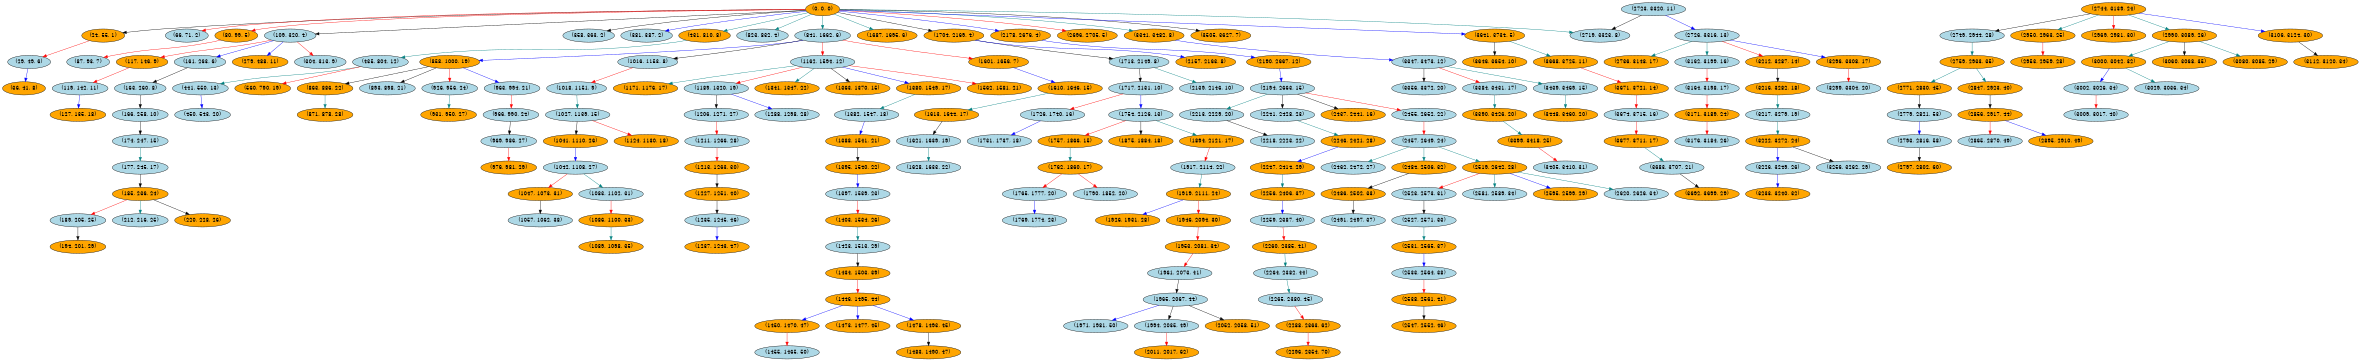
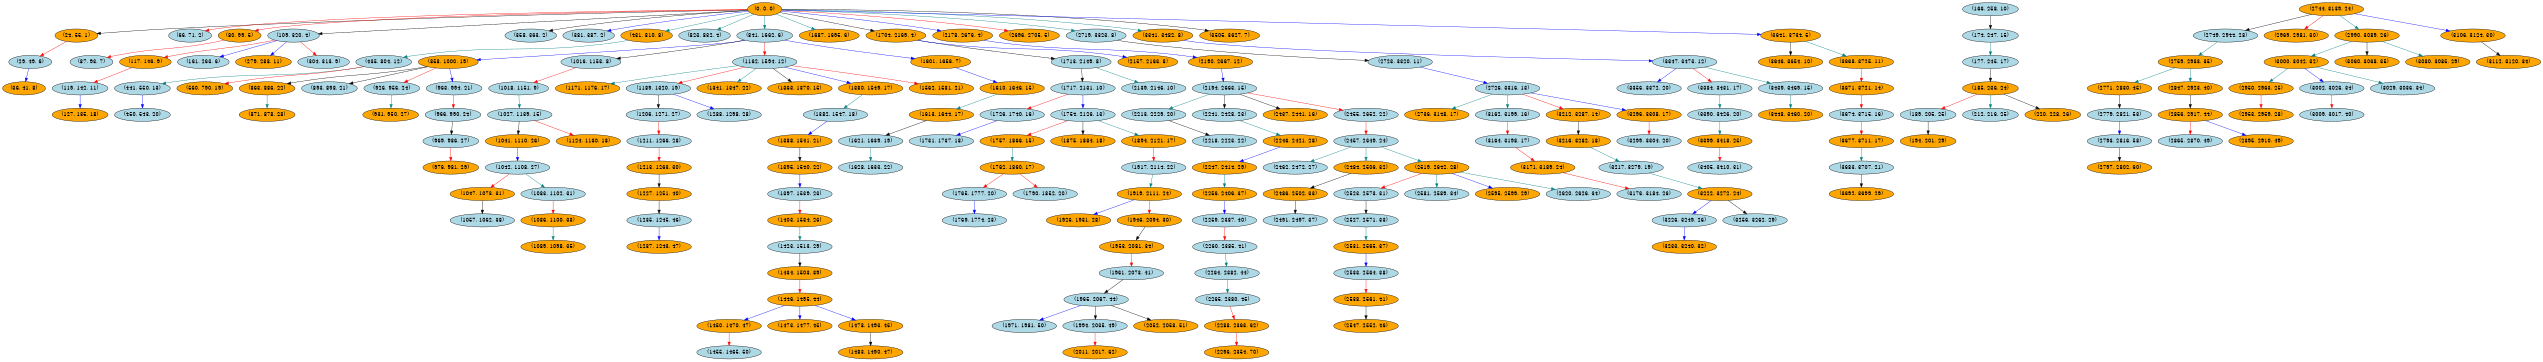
  digraph {
    node [fillcolor=orange style=filled]
    edge [color=red]
    "(0, 0, 0)"
    "(24, 55, 1)"
    "(66, 71, 2)" [fillcolor=lightblue]
    "(80, 99, 5)"
    "(109, 320, 4)" [fillcolor=lightblue]
    "(358, 363, 2)" [fillcolor=lightblue]
    "(381, 387, 2)" [fillcolor=lightblue]
    "(431, 810, 8)"
    "(823, 832, 4)" [fillcolor=lightblue]
    "(841, 1662, 6)" [fillcolor=lightblue]
    "(1687, 1695, 6)"
    "(1704, 2169, 4)"
    "(2178, 2676, 4)"
    "(2696, 2705, 5)"
    "(2719, 3323, 8)" [fillcolor=lightblue]
    "(3341, 3482, 8)"
    "(3505, 3627, 7)"
    "(3641, 3734, 5)"
    "(29, 49, 6)" [fillcolor=lightblue]
    "(87, 93, 7)" [fillcolor=lightblue]
    "(117, 146, 9)"
    "(161, 263, 6)" [fillcolor=lightblue]
-   "(279, 288, 11)" [label="(279, 488, 11)"]
+   "(279, 288, 11)"
    "(304, 313, 9)" [fillcolor=lightblue]
    "(435, 804, 12)" [fillcolor=lightblue]
    "(858, 1000, 19)"
    "(1016, 1153, 8)" [fillcolor=lightblue]
    "(1162, 1594, 12)" [fillcolor=lightblue]
    "(1601, 1656, 7)"
    "(1713, 2149, 8)" [fillcolor=lightblue]
    "(2157, 2163, 8)"
    "(2190, 2667, 12)"
    "(2723, 3320, 11)" [fillcolor=lightblue]
    "(3347, 3473, 12)" [fillcolor=lightblue]
    "(3646, 3654, 10)"
    "(3668, 3725, 11)"
    "(36, 41, 8)"
    "(119, 142, 11)" [fillcolor=lightblue]
-   "(163, 260, 8)" [fillcolor=lightblue]
    "(127, 135, 18)"
    "(166, 258, 10)" [fillcolor=lightblue]
    "(174, 247, 15)" [fillcolor=lightblue]
    "(177, 245, 17)" [fillcolor=lightblue]
    "(185, 236, 24)"
    "(189, 205, 25)" [fillcolor=lightblue]
    "(212, 216, 25)" [fillcolor=lightblue]
    "(220, 228, 26)"
    "(194, 201, 29)"
    "(441, 550, 13)" [fillcolor=lightblue]
    "(560, 790, 19)"
    "(450, 543, 20)" [fillcolor=lightblue]
    "(863, 886, 22)"
    "(893, 898, 21)" [fillcolor=lightblue]
    "(926, 956, 24)" [fillcolor=lightblue]
    "(963, 994, 21)" [fillcolor=lightblue]
    "(1018, 1151, 9)" [fillcolor=lightblue]
    "(1171, 1176, 17)"
    "(1189, 1320, 19)" [fillcolor=lightblue]
    "(1341, 1347, 22)"
    "(1363, 1370, 15)"
    "(1380, 1549, 17)"
    "(1562, 1581, 21)"
    "(1610, 1646, 15)"
    "(871, 878, 28)"
    "(931, 950, 27)"
    "(966, 990, 24)" [fillcolor=lightblue]
    "(969, 986, 27)" [fillcolor=lightblue]
    "(976, 981, 29)"
    "(1027, 1139, 15)" [fillcolor=lightblue]
    "(1041, 1110, 26)"
    "(1124, 1130, 18)"
    "(1042, 1108, 27)" [fillcolor=lightblue]
    "(1047, 1073, 31)"
    "(1083, 1102, 31)" [fillcolor=lightblue]
    "(1057, 1062, 38)" [fillcolor=lightblue]
    "(1086, 1100, 33)"
    "(1089, 1098, 35)"
    "(1206, 1271, 27)" [fillcolor=lightblue]
    "(1288, 1298, 28)" [fillcolor=lightblue]
    "(1382, 1547, 18)" [fillcolor=lightblue]
    "(1211, 1266, 28)" [fillcolor=lightblue]
    "(1213, 1263, 30)"
    "(1227, 1251, 40)"
    "(1235, 1245, 46)" [fillcolor=lightblue]
    "(1237, 1243, 47)"
    "(1388, 1541, 21)"
    "(1395, 1540, 22)"
    "(1397, 1539, 23)" [fillcolor=lightblue]
    "(1403, 1534, 26)"
    "(1423, 1513, 29)" [fillcolor=lightblue]
    "(1434, 1503, 39)"
    "(1446, 1495, 44)"
    "(1450, 1470, 47)"
    "(1473, 1477, 45)"
    "(1478, 1493, 45)"
    "(1455, 1465, 50)" [fillcolor=lightblue]
    "(1483, 1490, 47)"
    "(1613, 1644, 17)"
    "(1621, 1639, 19)" [fillcolor=lightblue]
    "(1628, 1633, 22)" [fillcolor=lightblue]
    "(1717, 2131, 10)" [fillcolor=lightblue]
    "(2139, 2146, 10)" [fillcolor=lightblue]
    "(1726, 1740, 16)" [fillcolor=lightblue]
    "(1754, 2126, 13)" [fillcolor=lightblue]
    "(1731, 1737, 18)" [fillcolor=lightblue]
    "(1757, 1866, 15)"
    "(1875, 1884, 18)"
    "(1894, 2121, 17)"
    "(1762, 1860, 17)"
    "(1917, 2114, 22)" [fillcolor=lightblue]
    "(1765, 1777, 20)" [fillcolor=lightblue]
    "(1790, 1852, 20)" [fillcolor=lightblue]
    "(1769, 1774, 23)" [fillcolor=lightblue]
    "(1919, 2111, 24)"
    "(1926, 1931, 28)"
    "(1946, 2094, 30)"
    "(1953, 2081, 34)"
    "(1961, 2073, 41)" [fillcolor=lightblue]
    "(1965, 2067, 44)" [fillcolor=lightblue]
    "(1971, 1981, 50)" [fillcolor=lightblue]
    "(1994, 2035, 49)" [fillcolor=lightblue]
    "(2052, 2058, 51)"
    "(2011, 2017, 62)"
    "(2194, 2663, 15)" [fillcolor=lightblue]
    "(2213, 2229, 20)" [fillcolor=lightblue]
    "(2241, 2428, 23)" [fillcolor=lightblue]
    "(2437, 2441, 16)"
    "(2455, 2652, 22)" [fillcolor=lightblue]
    "(2218, 2223, 22)" [fillcolor=lightblue]
    "(2246, 2421, 28)"
    "(2457, 2649, 24)" [fillcolor=lightblue]
    "(2247, 2414, 29)"
    "(2256, 2406, 37)"
    "(2259, 2387, 40)" [fillcolor=lightblue]
-   "(2260, 2385, 41)"
+   "(2260, 2385, 41)" [fillcolor=lightblue]
    "(2264, 2382, 44)" [fillcolor=lightblue]
    "(2265, 2380, 45)" [fillcolor=lightblue]
    "(2288, 2363, 62)"
    "(2296, 2354, 70)"
    "(2462, 2472, 27)" [fillcolor=lightblue]
    "(2484, 2506, 32)"
    "(2519, 2642, 28)"
    "(2486, 2502, 33)"
    "(2523, 2573, 31)" [fillcolor=lightblue]
    "(2581, 2589, 34)" [fillcolor=lightblue]
    "(2595, 2599, 29)"
    "(2620, 2626, 34)" [fillcolor=lightblue]
    "(2491, 2497, 37)" [fillcolor=lightblue]
    "(2527, 2571, 33)" [fillcolor=lightblue]
    "(2531, 2565, 37)"
    "(2533, 2564, 38)" [fillcolor=lightblue]
    "(2538, 2561, 41)"
    "(2547, 2552, 46)"
    "(2726, 3316, 13)" [fillcolor=lightblue]
    "(2736, 3148, 17)"
    "(3162, 3199, 16)" [fillcolor=lightblue]
    "(3212, 3287, 14)"
    "(3296, 3308, 17)"
    "(3164, 3198, 17)" [fillcolor=lightblue]
    "(3216, 3282, 18)"
    "(3299, 3304, 20)" [fillcolor=lightblue]
    "(2749, 2944, 28)" [fillcolor=lightblue]
    "(2744, 3139, 24)"
    "(2950, 2963, 25)"
    "(2969, 2981, 30)"
    "(2990, 3089, 26)"
    "(3106, 3124, 30)"
    "(2759, 2933, 35)"
    "(2953, 2959, 28)"
    "(3000, 3042, 32)"
    "(3060, 3068, 35)"
    "(3080, 3085, 29)"
    "(3112, 3120, 34)"
    "(2771, 2830, 45)"
    "(2847, 2923, 40)"
    "(2779, 2821, 53)" [fillcolor=lightblue]
    "(2856, 2917, 44)"
    "(2793, 2816, 58)" [fillcolor=lightblue]
    "(2797, 2802, 60)"
    "(2865, 2870, 49)" [fillcolor=lightblue]
    "(2895, 2910, 49)"
    "(3002, 3026, 34)" [fillcolor=lightblue]
    "(3029, 3036, 34)" [fillcolor=lightblue]
    "(3009, 3017, 40)" [fillcolor=lightblue]
    "(3171, 3189, 24)"
    "(3176, 3184, 26)" [fillcolor=lightblue]
    "(3217, 3279, 19)" [fillcolor=lightblue]
    "(3222, 3272, 24)"
    "(3226, 3249, 26)" [fillcolor=lightblue]
    "(3256, 3262, 29)" [fillcolor=lightblue]
    "(3233, 3240, 32)"
    "(3356, 3372, 20)" [fillcolor=lightblue]
    "(3384, 3431, 17)" [fillcolor=lightblue]
    "(3439, 3469, 15)" [fillcolor=lightblue]
-   "(3390, 3426, 20)"
+   "(3390, 3426, 20)" [fillcolor=lightblue]
    "(3448, 3460, 20)"
    "(3399, 3418, 25)"
    "(3405, 3410, 31)" [fillcolor=lightblue]
    "(3671, 3721, 14)"
    "(3674, 3715, 16)" [fillcolor=lightblue]
    "(3677, 3711, 17)"
    "(3683, 3707, 21)" [fillcolor=lightblue]
    "(3692, 3699, 29)"
    "(0, 0, 0)" -> "(24, 55, 1)" [color=black]
    "(0, 0, 0)" -> "(66, 71, 2)"
    "(0, 0, 0)" -> "(80, 99, 5)"
    "(0, 0, 0)" -> "(109, 320, 4)" [color=black]
    "(0, 0, 0)" -> "(358, 363, 2)" [color=black]
    "(0, 0, 0)" -> "(381, 387, 2)" [color=blue]
    "(0, 0, 0)" -> "(431, 810, 8)" [color=teal]
    "(0, 0, 0)" -> "(823, 832, 4)" [color=teal]
    "(0, 0, 0)" -> "(841, 1662, 6)" [color=teal]
    "(0, 0, 0)" -> "(1687, 1695, 6)" [color=teal]
    "(0, 0, 0)" -> "(1704, 2169, 4)" [color=black]
    "(0, 0, 0)" -> "(2178, 2676, 4)" [color=blue]
    "(0, 0, 0)" -> "(2696, 2705, 5)"
    "(0, 0, 0)" -> "(2719, 3323, 8)" [color=teal]
    "(0, 0, 0)" -> "(3341, 3482, 8)" [color=teal]
    "(0, 0, 0)" -> "(3505, 3627, 7)" [color=black]
    "(0, 0, 0)" -> "(3641, 3734, 5)" [color=blue]
    "(24, 55, 1)" -> "(29, 49, 6)"
    "(80, 99, 5)" -> "(87, 93, 7)"
    "(109, 320, 4)" -> "(117, 146, 9)"
    "(109, 320, 4)" -> "(161, 263, 6)" [color=blue]
    "(109, 320, 4)" -> "(279, 288, 11)" [color=blue]
    "(109, 320, 4)" -> "(304, 313, 9)"
    "(431, 810, 8)" -> "(435, 804, 12)" [color=teal]
    "(841, 1662, 6)" -> "(858, 1000, 19)" [color=blue]
    "(841, 1662, 6)" -> "(1016, 1153, 8)" [color=black]
    "(841, 1662, 6)" -> "(1162, 1594, 12)"
-   "(841, 1662, 6)" -> "(1601, 1656, 7)"
+   "(841, 1662, 6)" -> "(1601, 1656, 7)" [color=blue]
    "(1704, 2169, 4)" -> "(1713, 2149, 8)" [color=black]
    "(1704, 2169, 4)" -> "(2157, 2163, 8)" [color=blue]
    "(2178, 2676, 4)" -> "(2190, 2667, 12)" [color=blue]
-   "(2723, 3320, 11)" -> "(2719, 3323, 8)" [color=black]
+   "(2719, 3323, 8)" -> "(2723, 3320, 11)" [color=black]
    "(3341, 3482, 8)" -> "(3347, 3473, 12)" [color=blue]
    "(3641, 3734, 5)" -> "(3646, 3654, 10)" [color=black]
    "(3641, 3734, 5)" -> "(3668, 3725, 11)" [color=teal]
    "(29, 49, 6)" -> "(36, 41, 8)" [color=blue]
    "(117, 146, 9)" -> "(119, 142, 11)"
-   "(161, 263, 6)" -> "(163, 260, 8)" [color=black]
    "(435, 804, 12)" -> "(441, 550, 13)" [color=teal]
    "(435, 804, 12)" -> "(560, 790, 19)"
    "(858, 1000, 19)" -> "(863, 886, 22)" [color=black]
    "(858, 1000, 19)" -> "(893, 898, 21)" [color=black]
    "(858, 1000, 19)" -> "(926, 956, 24)"
    "(858, 1000, 19)" -> "(963, 994, 21)" [color=blue]
    "(1016, 1153, 8)" -> "(1018, 1151, 9)"
    "(1162, 1594, 12)" -> "(1171, 1176, 17)" [color=teal]
    "(1162, 1594, 12)" -> "(1189, 1320, 19)"
    "(1162, 1594, 12)" -> "(1341, 1347, 22)" [color=teal]
    "(1162, 1594, 12)" -> "(1363, 1370, 15)" [color=black]
    "(1162, 1594, 12)" -> "(1380, 1549, 17)" [color=blue]
    "(1162, 1594, 12)" -> "(1562, 1581, 21)"
    "(1601, 1656, 7)" -> "(1610, 1646, 15)" [color=blue]
    "(1713, 2149, 8)" -> "(1717, 2131, 10)" [color=black]
    "(1713, 2149, 8)" -> "(2139, 2146, 10)" [color=teal]
    "(2190, 2667, 12)" -> "(2194, 2663, 15)" [color=blue]
    "(2723, 3320, 11)" -> "(2726, 3316, 13)" [color=blue]
-   "(3347, 3473, 12)" -> "(3356, 3372, 20)" [color=black]
+   "(3347, 3473, 12)" -> "(3356, 3372, 20)" [color=blue]
    "(3347, 3473, 12)" -> "(3384, 3431, 17)"
    "(3347, 3473, 12)" -> "(3439, 3469, 15)" [color=teal]
    "(3668, 3725, 11)" -> "(3671, 3721, 14)"
    "(119, 142, 11)" -> "(127, 135, 18)" [color=blue]
-   "(163, 260, 8)" -> "(166, 258, 10)" [color=black]
    "(166, 258, 10)" -> "(174, 247, 15)" [color=black]
    "(174, 247, 15)" -> "(177, 245, 17)" [color=teal]
    "(177, 245, 17)" -> "(185, 236, 24)" [color=black]
    "(185, 236, 24)" -> "(189, 205, 25)"
    "(185, 236, 24)" -> "(212, 216, 25)" [color=teal]
    "(185, 236, 24)" -> "(220, 228, 26)" [color=black]
    "(189, 205, 25)" -> "(194, 201, 29)" [color=black]
    "(441, 550, 13)" -> "(450, 543, 20)" [color=blue]
    "(863, 886, 22)" -> "(871, 878, 28)" [color=teal]
    "(926, 956, 24)" -> "(931, 950, 27)" [color=teal]
    "(963, 994, 21)" -> "(966, 990, 24)"
    "(1018, 1151, 9)" -> "(1027, 1139, 15)" [color=teal]
    "(1189, 1320, 19)" -> "(1206, 1271, 27)" [color=black]
    "(1189, 1320, 19)" -> "(1288, 1298, 28)" [color=blue]
    "(1380, 1549, 17)" -> "(1382, 1547, 18)" [color=teal]
    "(1610, 1646, 15)" -> "(1613, 1644, 17)" [color=teal]
    "(966, 990, 24)" -> "(969, 986, 27)" [color=black]
    "(969, 986, 27)" -> "(976, 981, 29)"
    "(1027, 1139, 15)" -> "(1041, 1110, 26)" [color=black]
    "(1027, 1139, 15)" -> "(1124, 1130, 18)"
    "(1041, 1110, 26)" -> "(1042, 1108, 27)" [color=blue]
    "(1042, 1108, 27)" -> "(1047, 1073, 31)"
    "(1042, 1108, 27)" -> "(1083, 1102, 31)" [color=teal]
    "(1047, 1073, 31)" -> "(1057, 1062, 38)" [color=black]
    "(1083, 1102, 31)" -> "(1086, 1100, 33)"
    "(1086, 1100, 33)" -> "(1089, 1098, 35)" [color=teal]
    "(1206, 1271, 27)" -> "(1211, 1266, 28)"
    "(1382, 1547, 18)" -> "(1388, 1541, 21)" [color=blue]
    "(1211, 1266, 28)" -> "(1213, 1263, 30)"
    "(1213, 1263, 30)" -> "(1227, 1251, 40)" [color=black]
    "(1227, 1251, 40)" -> "(1235, 1245, 46)" [color=black]
    "(1235, 1245, 46)" -> "(1237, 1243, 47)" [color=blue]
    "(1388, 1541, 21)" -> "(1395, 1540, 22)" [color=black]
    "(1395, 1540, 22)" -> "(1397, 1539, 23)" [color=blue]
    "(1397, 1539, 23)" -> "(1403, 1534, 26)"
    "(1403, 1534, 26)" -> "(1423, 1513, 29)" [color=teal]
    "(1423, 1513, 29)" -> "(1434, 1503, 39)" [color=black]
    "(1434, 1503, 39)" -> "(1446, 1495, 44)"
    "(1446, 1495, 44)" -> "(1450, 1470, 47)" [color=blue]
    "(1446, 1495, 44)" -> "(1473, 1477, 45)" [color=blue]
    "(1446, 1495, 44)" -> "(1478, 1493, 45)" [color=blue]
    "(1450, 1470, 47)" -> "(1455, 1465, 50)"
    "(1478, 1493, 45)" -> "(1483, 1490, 47)" [color=black]
    "(1613, 1644, 17)" -> "(1621, 1639, 19)" [color=black]
    "(1621, 1639, 19)" -> "(1628, 1633, 22)" [color=teal]
    "(1717, 2131, 10)" -> "(1726, 1740, 16)"
    "(1717, 2131, 10)" -> "(1754, 2126, 13)" [color=blue]
    "(1726, 1740, 16)" -> "(1731, 1737, 18)" [color=blue]
    "(1754, 2126, 13)" -> "(1757, 1866, 15)"
    "(1754, 2126, 13)" -> "(1875, 1884, 18)" [color=black]
    "(1754, 2126, 13)" -> "(1894, 2121, 17)" [color=teal]
    "(1757, 1866, 15)" -> "(1762, 1860, 17)" [color=teal]
    "(1894, 2121, 17)" -> "(1917, 2114, 22)"
    "(1762, 1860, 17)" -> "(1765, 1777, 20)"
    "(1762, 1860, 17)" -> "(1790, 1852, 20)"
    "(1917, 2114, 22)" -> "(1919, 2111, 24)" [color=teal]
    "(1765, 1777, 20)" -> "(1769, 1774, 23)" [color=blue]
    "(1919, 2111, 24)" -> "(1926, 1931, 28)" [color=blue]
    "(1919, 2111, 24)" -> "(1946, 2094, 30)"
-   "(1946, 2094, 30)" -> "(1953, 2081, 34)"
+   "(1946, 2094, 30)" -> "(1953, 2081, 34)" [color=black]
    "(1953, 2081, 34)" -> "(1961, 2073, 41)"
    "(1961, 2073, 41)" -> "(1965, 2067, 44)" [color=black]
    "(1965, 2067, 44)" -> "(1971, 1981, 50)" [color=blue]
    "(1965, 2067, 44)" -> "(1994, 2035, 49)" [color=black]
    "(1965, 2067, 44)" -> "(2052, 2058, 51)" [color=black]
    "(1994, 2035, 49)" -> "(2011, 2017, 62)"
    "(2194, 2663, 15)" -> "(2213, 2229, 20)" [color=teal]
    "(2194, 2663, 15)" -> "(2241, 2428, 23)" [color=black]
    "(2194, 2663, 15)" -> "(2437, 2441, 16)" [color=black]
    "(2194, 2663, 15)" -> "(2455, 2652, 22)"
    "(2213, 2229, 20)" -> "(2218, 2223, 22)" [color=black]
    "(2241, 2428, 23)" -> "(2246, 2421, 28)" [color=teal]
    "(2455, 2652, 22)" -> "(2457, 2649, 24)"
    "(2246, 2421, 28)" -> "(2247, 2414, 29)" [color=blue]
    "(2457, 2649, 24)" -> "(2462, 2472, 27)" [color=teal]
    "(2457, 2649, 24)" -> "(2484, 2506, 32)" [color=teal]
    "(2457, 2649, 24)" -> "(2519, 2642, 28)" [color=teal]
    "(2247, 2414, 29)" -> "(2256, 2406, 37)" [color=teal]
    "(2256, 2406, 37)" -> "(2259, 2387, 40)" [color=blue]
    "(2259, 2387, 40)" -> "(2260, 2385, 41)"
    "(2260, 2385, 41)" -> "(2264, 2382, 44)" [color=teal]
    "(2264, 2382, 44)" -> "(2265, 2380, 45)" [color=teal]
    "(2265, 2380, 45)" -> "(2288, 2363, 62)"
    "(2288, 2363, 62)" -> "(2296, 2354, 70)"
    "(2484, 2506, 32)" -> "(2486, 2502, 33)" [color=black]
    "(2519, 2642, 28)" -> "(2523, 2573, 31)"
    "(2519, 2642, 28)" -> "(2581, 2589, 34)" [color=teal]
    "(2519, 2642, 28)" -> "(2595, 2599, 29)" [color=blue]
    "(2519, 2642, 28)" -> "(2620, 2626, 34)" [color=teal]
    "(2486, 2502, 33)" -> "(2491, 2497, 37)" [color=black]
    "(2523, 2573, 31)" -> "(2527, 2571, 33)" [color=black]
    "(2527, 2571, 33)" -> "(2531, 2565, 37)" [color=teal]
    "(2531, 2565, 37)" -> "(2533, 2564, 38)" [color=blue]
    "(2533, 2564, 38)" -> "(2538, 2561, 41)"
    "(2538, 2561, 41)" -> "(2547, 2552, 46)" [color=black]
    "(2726, 3316, 13)" -> "(2736, 3148, 17)" [color=teal]
    "(2726, 3316, 13)" -> "(3162, 3199, 16)" [color=teal]
    "(2726, 3316, 13)" -> "(3212, 3287, 14)"
    "(2726, 3316, 13)" -> "(3296, 3308, 17)" [color=blue]
    "(3162, 3199, 16)" -> "(3164, 3198, 17)"
    "(3212, 3287, 14)" -> "(3216, 3282, 18)" [color=black]
    "(3296, 3308, 17)" -> "(3299, 3304, 20)"
    "(3164, 3198, 17)" -> "(3171, 3189, 24)"
    "(3216, 3282, 18)" -> "(3217, 3279, 19)" [color=teal]
    "(2749, 2944, 28)" -> "(2759, 2933, 35)" [color=teal]
    "(2744, 3139, 24)" -> "(2749, 2944, 28)" [color=black]
-   "(2744, 3139, 24)" -> "(2950, 2963, 25)" [color=teal]
+   "(3000, 3042, 32)" -> "(2950, 2963, 25)" [color=teal]
    "(2744, 3139, 24)" -> "(2969, 2981, 30)"
    "(2744, 3139, 24)" -> "(2990, 3089, 26)" [color=teal]
    "(2744, 3139, 24)" -> "(3106, 3124, 30)" [color=blue]
    "(2950, 2963, 25)" -> "(2953, 2959, 28)"
    "(2990, 3089, 26)" -> "(3000, 3042, 32)" [color=teal]
    "(2990, 3089, 26)" -> "(3060, 3068, 35)" [color=black]
    "(2990, 3089, 26)" -> "(3080, 3085, 29)" [color=teal]
    "(3106, 3124, 30)" -> "(3112, 3120, 34)" [color=black]
    "(2759, 2933, 35)" -> "(2771, 2830, 45)" [color=teal]
    "(2759, 2933, 35)" -> "(2847, 2923, 40)" [color=teal]
    "(3000, 3042, 32)" -> "(3002, 3026, 34)" [color=blue]
    "(3000, 3042, 32)" -> "(3029, 3036, 34)" [color=teal]
    "(2771, 2830, 45)" -> "(2779, 2821, 53)" [color=black]
    "(2847, 2923, 40)" -> "(2856, 2917, 44)" [color=black]
    "(2779, 2821, 53)" -> "(2793, 2816, 58)" [color=blue]
    "(2856, 2917, 44)" -> "(2865, 2870, 49)"
    "(2856, 2917, 44)" -> "(2895, 2910, 49)" [color=blue]
    "(2793, 2816, 58)" -> "(2797, 2802, 60)" [color=black]
    "(3002, 3026, 34)" -> "(3009, 3017, 40)"
    "(3171, 3189, 24)" -> "(3176, 3184, 26)"
    "(3217, 3279, 19)" -> "(3222, 3272, 24)" [color=teal]
    "(3222, 3272, 24)" -> "(3226, 3249, 26)" [color=blue]
    "(3222, 3272, 24)" -> "(3256, 3262, 29)" [color=black]
    "(3226, 3249, 26)" -> "(3233, 3240, 32)" [color=blue]
    "(3384, 3431, 17)" -> "(3390, 3426, 20)" [color=teal]
    "(3439, 3469, 15)" -> "(3448, 3460, 20)" [color=teal]
    "(3390, 3426, 20)" -> "(3399, 3418, 25)" [color=teal]
    "(3399, 3418, 25)" -> "(3405, 3410, 31)"
    "(3671, 3721, 14)" -> "(3674, 3715, 16)"
    "(3674, 3715, 16)" -> "(3677, 3711, 17)"
    "(3677, 3711, 17)" -> "(3683, 3707, 21)" [color=teal]
    "(3683, 3707, 21)" -> "(3692, 3699, 29)" [color=black]
  }
